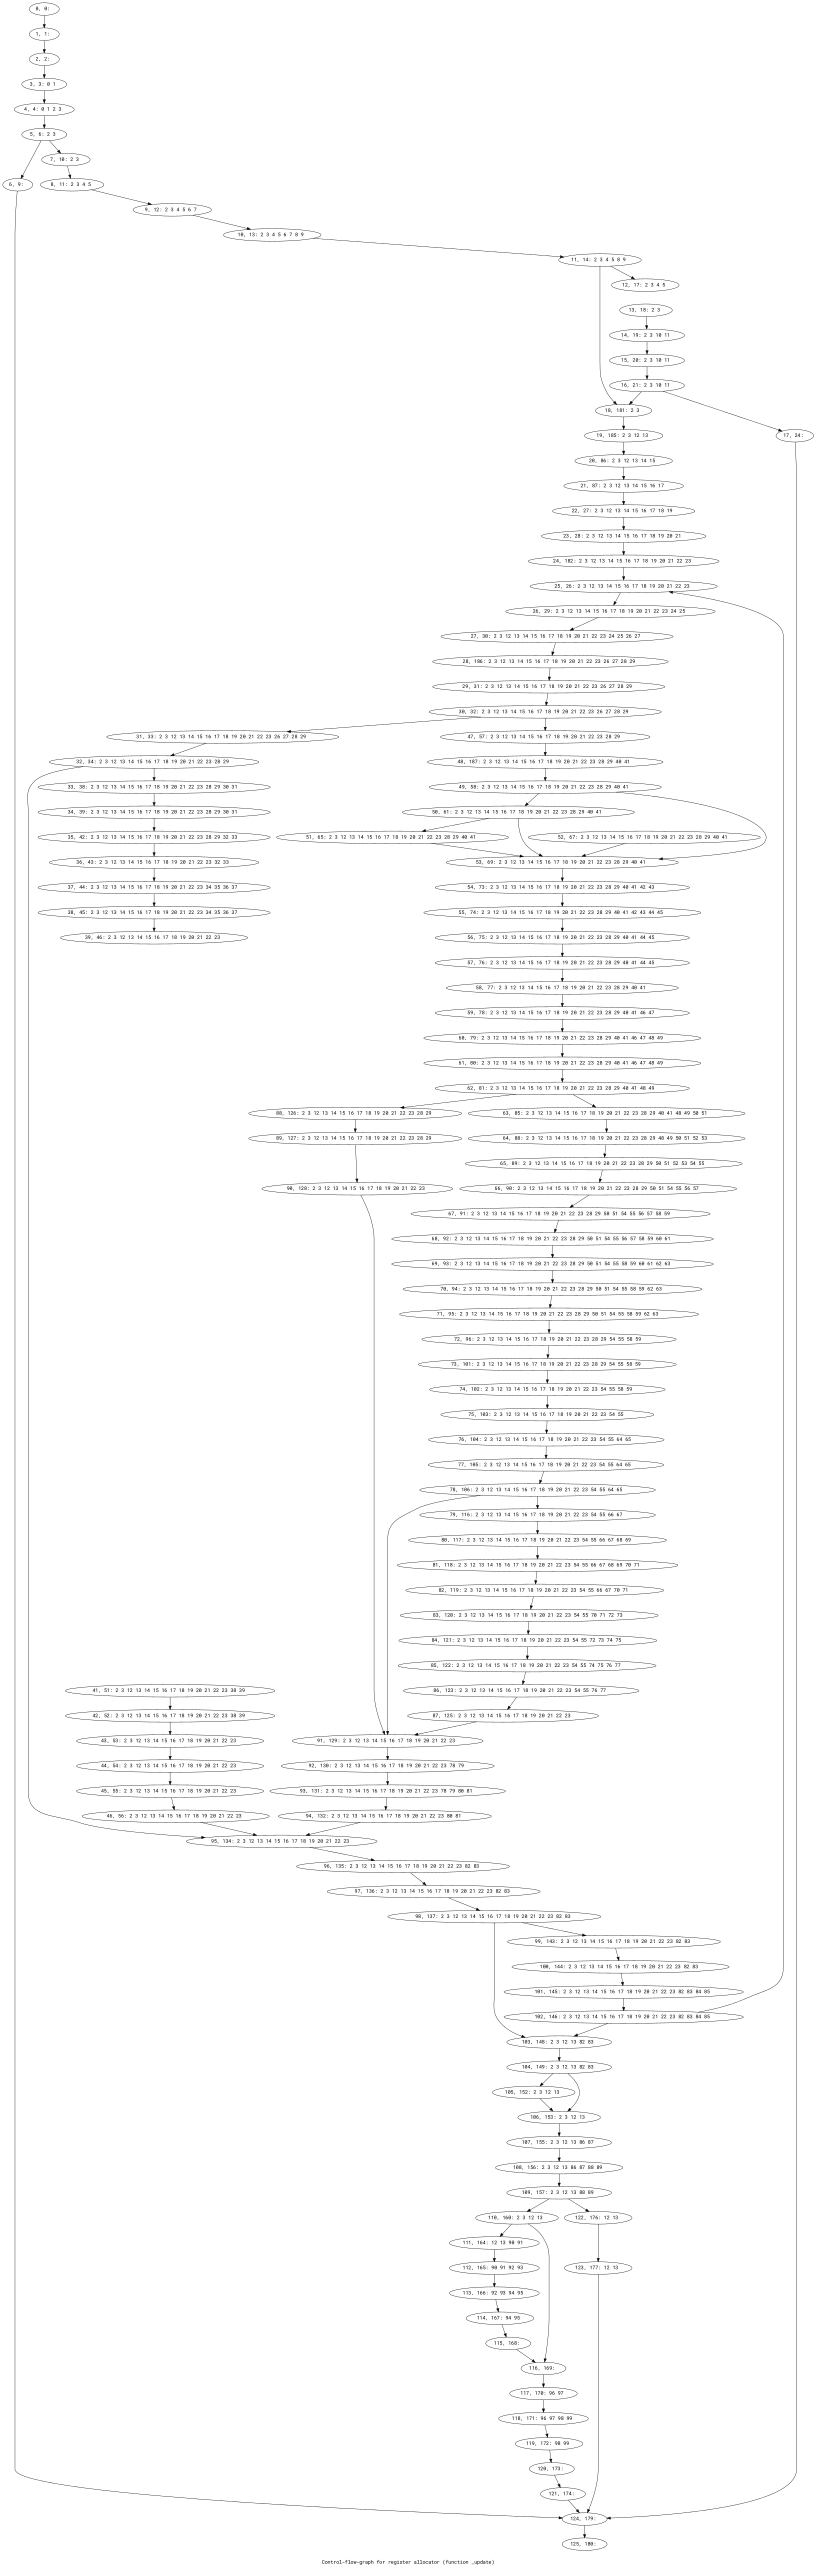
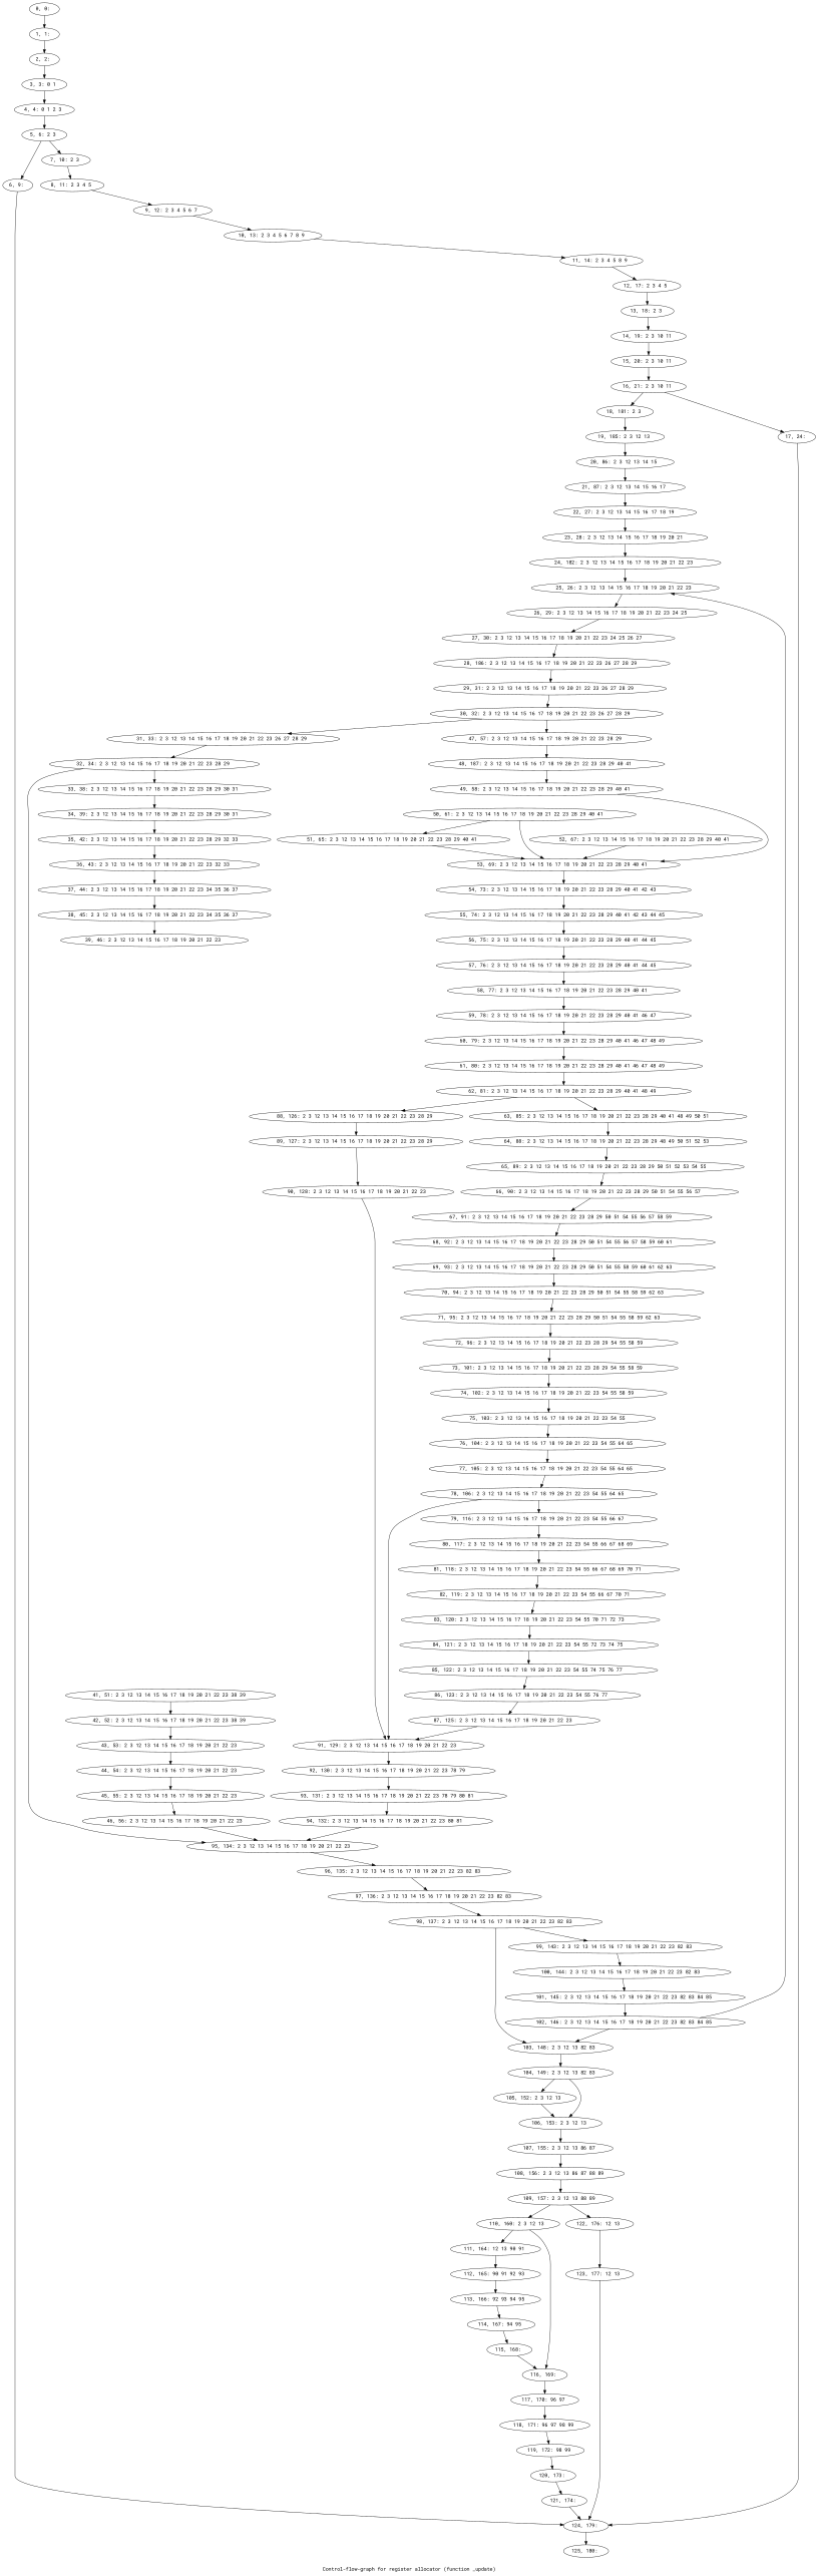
  digraph {
    fontname="Roboto Mono"
    label="Control-flow-graph for register allocator (function _update)"
    node [fontname="Roboto Mono"]
    edge [fontname="Roboto Mono"]
    n1 [label="0, 0: "]
    n2 [label="1, 1: "]
    n3 [label="2, 2: "]
    n4 [label="3, 3: 0 1 "]
    n5 [label="4, 4: 0 1 2 3 "]
    n6 [label="5, 6: 2 3 "]
    n7 [label="6, 9: "]
    n8 [label="7, 10: 2 3 "]
    n9 [label="124, 179: "]
    n10 [label="8, 11: 2 3 4 5 "]
    n11 [label="125, 180: "]
    n12 [label="9, 12: 2 3 4 5 6 7 "]
    n13 [label="10, 13: 2 3 4 5 6 7 8 9 "]
    n14 [label="11, 14: 2 3 4 5 8 9 "]
    n15 [label="12, 17: 2 3 4 5 "]
    n16 [label="18, 181: 2 3 "]
    n17 [label="13, 18: 2 3 "]
    n18 [label="19, 185: 2 3 12 13 "]
    n19 [label="14, 19: 2 3 10 11 "]
    n20 [label="15, 20: 2 3 10 11 "]
    n21 [label="16, 21: 2 3 10 11 "]
    n22 [label="17, 24: "]
    n23 [label="20, 86: 2 3 12 13 14 15 "]
    n24 [label="21, 87: 2 3 12 13 14 15 16 17 "]
    n25 [label="22, 27: 2 3 12 13 14 15 16 17 18 19 "]
    n26 [label="23, 28: 2 3 12 13 14 15 16 17 18 19 20 21 "]
    n27 [label="24, 182: 2 3 12 13 14 15 16 17 18 19 20 21 22 23 "]
    n28 [label="25, 26: 2 3 12 13 14 15 16 17 18 19 20 21 22 23 "]
    n29 [label="26, 29: 2 3 12 13 14 15 16 17 18 19 20 21 22 23 24 25 "]
    n30 [label="27, 30: 2 3 12 13 14 15 16 17 18 19 20 21 22 23 24 25 26 27 "]
    n31 [label="28, 186: 2 3 12 13 14 15 16 17 18 19 20 21 22 23 26 27 28 29 "]
    n32 [label="29, 31: 2 3 12 13 14 15 16 17 18 19 20 21 22 23 26 27 28 29 "]
    n33 [label="30, 32: 2 3 12 13 14 15 16 17 18 19 20 21 22 23 26 27 28 29 "]
    n34 [label="31, 33: 2 3 12 13 14 15 16 17 18 19 20 21 22 23 26 27 28 29 "]
    n35 [label="47, 57: 2 3 12 13 14 15 16 17 18 19 20 21 22 23 28 29 "]
    n36 [label="32, 34: 2 3 12 13 14 15 16 17 18 19 20 21 22 23 28 29 "]
    n37 [label="48, 187: 2 3 12 13 14 15 16 17 18 19 20 21 22 23 28 29 40 41 "]
    n38 [label="33, 38: 2 3 12 13 14 15 16 17 18 19 20 21 22 23 28 29 30 31 "]
    n39 [label="95, 134: 2 3 12 13 14 15 16 17 18 19 20 21 22 23 "]
    n40 [label="34, 39: 2 3 12 13 14 15 16 17 18 19 20 21 22 23 28 29 30 31 "]
    n41 [label="96, 135: 2 3 12 13 14 15 16 17 18 19 20 21 22 23 82 83 "]
    n42 [label="35, 42: 2 3 12 13 14 15 16 17 18 19 20 21 22 23 28 29 32 33 "]
    n43 [label="36, 43: 2 3 12 13 14 15 16 17 18 19 20 21 22 23 32 33 "]
    n44 [label="37, 44: 2 3 12 13 14 15 16 17 18 19 20 21 22 23 34 35 36 37 "]
    n45 [label="38, 45: 2 3 12 13 14 15 16 17 18 19 20 21 22 23 34 35 36 37 "]
    n46 [label="39, 46: 2 3 12 13 14 15 16 17 18 19 20 21 22 23 "]
    n47 [label="41, 51: 2 3 12 13 14 15 16 17 18 19 20 21 22 23 38 39 "]
    n48 [label="42, 52: 2 3 12 13 14 15 16 17 18 19 20 21 22 23 38 39 "]
    n49 [label="43, 53: 2 3 12 13 14 15 16 17 18 19 20 21 22 23 "]
    n50 [label="44, 54: 2 3 12 13 14 15 16 17 18 19 20 21 22 23 "]
    n51 [label="45, 55: 2 3 12 13 14 15 16 17 18 19 20 21 22 23 "]
    n52 [label="46, 56: 2 3 12 13 14 15 16 17 18 19 20 21 22 23 "]
    n53 [label="49, 58: 2 3 12 13 14 15 16 17 18 19 20 21 22 23 28 29 40 41 "]
    n54 [label="50, 61: 2 3 12 13 14 15 16 17 18 19 20 21 22 23 28 29 40 41 "]
    n55 [label="53, 69: 2 3 12 13 14 15 16 17 18 19 20 21 22 23 28 29 40 41 "]
    n56 [label="51, 65: 2 3 12 13 14 15 16 17 18 19 20 21 22 23 28 29 40 41 "]
    n57 [label="54, 73: 2 3 12 13 14 15 16 17 18 19 20 21 22 23 28 29 40 41 42 43 "]
    n58 [label="52, 67: 2 3 12 13 14 15 16 17 18 19 20 21 22 23 28 29 40 41 "]
    n59 [label="55, 74: 2 3 12 13 14 15 16 17 18 19 20 21 22 23 28 29 40 41 42 43 44 45 "]
    n60 [label="56, 75: 2 3 12 13 14 15 16 17 18 19 20 21 22 23 28 29 40 41 44 45 "]
    n61 [label="57, 76: 2 3 12 13 14 15 16 17 18 19 20 21 22 23 28 29 40 41 44 45 "]
    n62 [label="58, 77: 2 3 12 13 14 15 16 17 18 19 20 21 22 23 28 29 40 41 "]
    n63 [label="59, 78: 2 3 12 13 14 15 16 17 18 19 20 21 22 23 28 29 40 41 46 47 "]
    n64 [label="60, 79: 2 3 12 13 14 15 16 17 18 19 20 21 22 23 28 29 40 41 46 47 48 49 "]
    n65 [label="61, 80: 2 3 12 13 14 15 16 17 18 19 20 21 22 23 28 29 40 41 46 47 48 49 "]
    n66 [label="62, 81: 2 3 12 13 14 15 16 17 18 19 20 21 22 23 28 29 40 41 48 49 "]
    n67 [label="63, 85: 2 3 12 13 14 15 16 17 18 19 20 21 22 23 28 29 40 41 48 49 50 51 "]
    n68 [label="88, 126: 2 3 12 13 14 15 16 17 18 19 20 21 22 23 28 29 "]
    n69 [label="64, 88: 2 3 12 13 14 15 16 17 18 19 20 21 22 23 28 29 48 49 50 51 52 53 "]
    n70 [label="89, 127: 2 3 12 13 14 15 16 17 18 19 20 21 22 23 28 29 "]
    n71 [label="65, 89: 2 3 12 13 14 15 16 17 18 19 20 21 22 23 28 29 50 51 52 53 54 55 "]
    n72 [label="66, 90: 2 3 12 13 14 15 16 17 18 19 20 21 22 23 28 29 50 51 54 55 56 57 "]
    n73 [label="67, 91: 2 3 12 13 14 15 16 17 18 19 20 21 22 23 28 29 50 51 54 55 56 57 58 59 "]
    n74 [label="68, 92: 2 3 12 13 14 15 16 17 18 19 20 21 22 23 28 29 50 51 54 55 56 57 58 59 60 61 "]
    n75 [label="69, 93: 2 3 12 13 14 15 16 17 18 19 20 21 22 23 28 29 50 51 54 55 58 59 60 61 62 63 "]
    n76 [label="70, 94: 2 3 12 13 14 15 16 17 18 19 20 21 22 23 28 29 50 51 54 55 58 59 62 63 "]
    n77 [label="71, 95: 2 3 12 13 14 15 16 17 18 19 20 21 22 23 28 29 50 51 54 55 58 59 62 63 "]
    n78 [label="72, 96: 2 3 12 13 14 15 16 17 18 19 20 21 22 23 28 29 54 55 58 59 "]
    n79 [label="73, 101: 2 3 12 13 14 15 16 17 18 19 20 21 22 23 28 29 54 55 58 59 "]
    n80 [label="74, 102: 2 3 12 13 14 15 16 17 18 19 20 21 22 23 54 55 58 59 "]
    n81 [label="75, 103: 2 3 12 13 14 15 16 17 18 19 20 21 22 23 54 55 "]
    n82 [label="76, 104: 2 3 12 13 14 15 16 17 18 19 20 21 22 23 54 55 64 65 "]
    n83 [label="77, 105: 2 3 12 13 14 15 16 17 18 19 20 21 22 23 54 55 64 65 "]
    n84 [label="78, 106: 2 3 12 13 14 15 16 17 18 19 20 21 22 23 54 55 64 65 "]
    n85 [label="79, 116: 2 3 12 13 14 15 16 17 18 19 20 21 22 23 54 55 66 67 "]
    n86 [label="91, 129: 2 3 12 13 14 15 16 17 18 19 20 21 22 23 "]
    n87 [label="80, 117: 2 3 12 13 14 15 16 17 18 19 20 21 22 23 54 55 66 67 68 69 "]
    n88 [label="92, 130: 2 3 12 13 14 15 16 17 18 19 20 21 22 23 78 79 "]
    n89 [label="81, 118: 2 3 12 13 14 15 16 17 18 19 20 21 22 23 54 55 66 67 68 69 70 71 "]
    n90 [label="82, 119: 2 3 12 13 14 15 16 17 18 19 20 21 22 23 54 55 66 67 70 71 "]
    n91 [label="83, 120: 2 3 12 13 14 15 16 17 18 19 20 21 22 23 54 55 70 71 72 73 "]
    n92 [label="84, 121: 2 3 12 13 14 15 16 17 18 19 20 21 22 23 54 55 72 73 74 75 "]
    n93 [label="85, 122: 2 3 12 13 14 15 16 17 18 19 20 21 22 23 54 55 74 75 76 77 "]
    n94 [label="86, 123: 2 3 12 13 14 15 16 17 18 19 20 21 22 23 54 55 76 77 "]
    n95 [label="87, 125: 2 3 12 13 14 15 16 17 18 19 20 21 22 23 "]
    n96 [label="90, 128: 2 3 12 13 14 15 16 17 18 19 20 21 22 23 "]
    n97 [label="93, 131: 2 3 12 13 14 15 16 17 18 19 20 21 22 23 78 79 80 81 "]
    n98 [label="94, 132: 2 3 12 13 14 15 16 17 18 19 20 21 22 23 80 81 "]
    n99 [label="97, 136: 2 3 12 13 14 15 16 17 18 19 20 21 22 23 82 83 "]
    n100 [label="98, 137: 2 3 12 13 14 15 16 17 18 19 20 21 22 23 82 83 "]
    n101 [label="99, 143: 2 3 12 13 14 15 16 17 18 19 20 21 22 23 82 83 "]
    n102 [label="103, 148: 2 3 12 13 82 83 "]
    n103 [label="100, 144: 2 3 12 13 14 15 16 17 18 19 20 21 22 23 82 83 "]
    n104 [label="104, 149: 2 3 12 13 82 83 "]
    n105 [label="101, 145: 2 3 12 13 14 15 16 17 18 19 20 21 22 23 82 83 84 85 "]
    n106 [label="102, 146: 2 3 12 13 14 15 16 17 18 19 20 21 22 23 82 83 84 85 "]
    n107 [label="105, 152: 2 3 12 13 "]
    n108 [label="106, 153: 2 3 12 13 "]
    n109 [label="107, 155: 2 3 12 13 86 87 "]
    n110 [label="108, 156: 2 3 12 13 86 87 88 89 "]
    n111 [label="109, 157: 2 3 12 13 88 89 "]
    n112 [label="110, 160: 2 3 12 13 "]
    n113 [label="122, 176: 12 13 "]
    n114 [label="111, 164: 12 13 90 91 "]
    n115 [label="116, 169: "]
    n116 [label="123, 177: 12 13 "]
    n117 [label="112, 165: 90 91 92 93 "]
    n118 [label="117, 170: 96 97 "]
    n119 [label="113, 166: 92 93 94 95 "]
    n120 [label="114, 167: 94 95 "]
    n121 [label="115, 168: "]
    n122 [label="118, 171: 96 97 98 99 "]
    n123 [label="119, 172: 98 99 "]
    n124 [label="120, 173: "]
    n125 [label="121, 174: "]
    n1 -> n2
    n2 -> n3
    n3 -> n4
    n4 -> n5
    n5 -> n6
    n6 -> n7
    n6 -> n8
    n7 -> n9
    n8 -> n10
    n9 -> n11
    n10 -> n12
    n12 -> n13
    n13 -> n14
    n14 -> n15
-   n14 -> n16
+   n15 -> n17
    n16 -> n18
    n17 -> n19
    n18 -> n23
    n19 -> n20
    n20 -> n21
    n21 -> n16
    n21 -> n22
    n22 -> n9
    n23 -> n24
    n24 -> n25
    n25 -> n26
    n26 -> n27
    n27 -> n28
    n28 -> n29
    n29 -> n30
    n30 -> n31
    n31 -> n32
    n32 -> n33
    n33 -> n34
    n33 -> n35
    n34 -> n36
    n35 -> n37
    n36 -> n38
    n36 -> n39
    n37 -> n53
    n38 -> n40
    n39 -> n41
    n40 -> n42
    n41 -> n99
    n42 -> n43
    n43 -> n44
    n44 -> n45
    n45 -> n46
    n47 -> n48
    n48 -> n49
    n49 -> n50
    n50 -> n51
    n51 -> n52
    n52 -> n39
-   n53 -> n54
    n53 -> n55
    n54 -> n55
    n54 -> n56
    n55 -> n57
    n56 -> n55
    n57 -> n59
    n58 -> n55
    n59 -> n60
    n60 -> n61
    n61 -> n62
    n62 -> n63
    n63 -> n64
    n64 -> n65
    n65 -> n66
    n66 -> n67
    n66 -> n68
    n67 -> n69
    n68 -> n70
    n69 -> n71
    n70 -> n96
    n71 -> n72
    n72 -> n73
    n73 -> n74
    n74 -> n75
    n75 -> n76
    n76 -> n77
    n77 -> n78
    n78 -> n79
    n79 -> n80
    n80 -> n81
    n81 -> n82
    n82 -> n83
    n83 -> n84
    n84 -> n85
    n84 -> n86
    n85 -> n87
    n86 -> n88
    n87 -> n89
    n88 -> n97
    n89 -> n90
    n90 -> n91
    n91 -> n92
    n92 -> n93
    n93 -> n94
    n94 -> n95
    n95 -> n86
    n96 -> n86
    n97 -> n98
    n98 -> n39
    n99 -> n100
    n100 -> n101
    n100 -> n102
    n101 -> n103
    n102 -> n104
    n103 -> n105
    n104 -> n107
    n104 -> n108
    n105 -> n106
    n106 -> n28
    n106 -> n102
    n107 -> n108
    n108 -> n109
    n109 -> n110
    n110 -> n111
    n111 -> n112
    n111 -> n113
    n112 -> n114
    n112 -> n115
    n113 -> n116
    n114 -> n117
    n115 -> n118
    n116 -> n9
    n117 -> n119
    n118 -> n122
    n119 -> n120
    n120 -> n121
    n121 -> n115
    n122 -> n123
    n123 -> n124
    n124 -> n125
    n125 -> n9
  }
